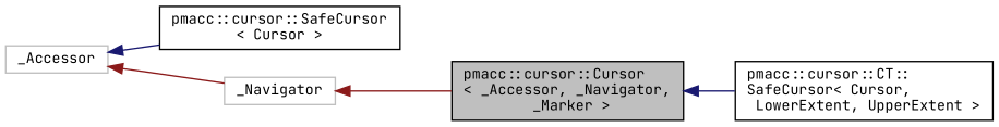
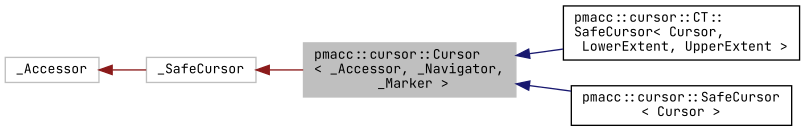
  digraph {
    fontname="JetBrains Mono"
    rankdir=LR
    node [color=black fillcolor=white fontname="JetBrains Mono" fontsize=10 shape=record style=filled]
    edge [color=midnightblue dir=back fontname="JetBrains Mono" fontsize=10 labelfontname=Helvetica labelfontsize=10 style=solid]
-   n1 [fillcolor=grey75 fontcolor=black height=0.2 label="pmacc::cursor::Cursor\l\< _Accessor, _Navigator,\l _Marker \>" width=0.4]
+   n1 [color=grey75 fillcolor=grey75 fontcolor=black height=0.2 label="pmacc::cursor::Cursor\l\< _Accessor, _Navigator,\l _Marker \>" width=0.4]
    n2 [height=0.2 label="pmacc::cursor::CT::\lSafeCursor\< Cursor,\l LowerExtent, UpperExtent \>" width=0.4]
    n3 [height=0.2 label="pmacc::cursor::SafeCursor\l\< Cursor \>" width=0.4]
    n4 [color=grey75 height=0.2 label=_Accessor width=0.4]
-   n5 [color=grey75 height=0.2 label=_Navigator width=0.4]
+   n5 [color=grey75 height=0.2 label=_SafeCursor width=0.4]
    n1 -> n2
-   n4 -> n3
+   n1 -> n3
    n4 -> n5 [color=firebrick4]
    n5 -> n1 [color=firebrick4]
  }
